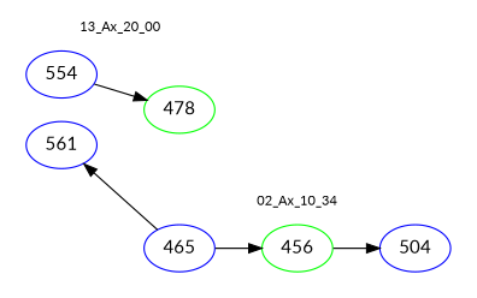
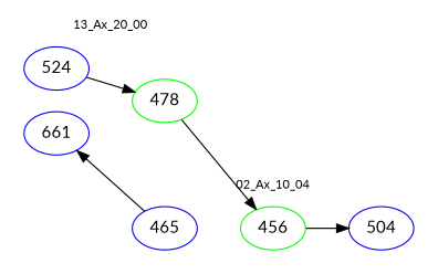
  digraph {
    fontname=Lato
    rankdir=LR
    node [color=blue fontname=Lato]
    edge [color=black fontname=Lato]
-   n1 [label=554]
+   n1 [label=524]
    n2 [color=green label=478]
-   n3 [label=561]
+   n3 [label=661]
    n4 [label=465]
    n5 [color=green label=456]
    n6 [label=504]
    subgraph cluster_1 {
      color=white
      fontsize=10
      label="13_Ax_20_00"
      n1
      n2
      n3
    }
    subgraph cluster_2 {
      color=white
      fontsize=10
-     label="02_Ax_10_34"
+     label="02_Ax_10_04"
      n4
      n5
      n6
    }
    n1 -> n2
    n4 -> n3
-   n4 -> n5
+   n2 -> n5
    n5 -> n6
  }
